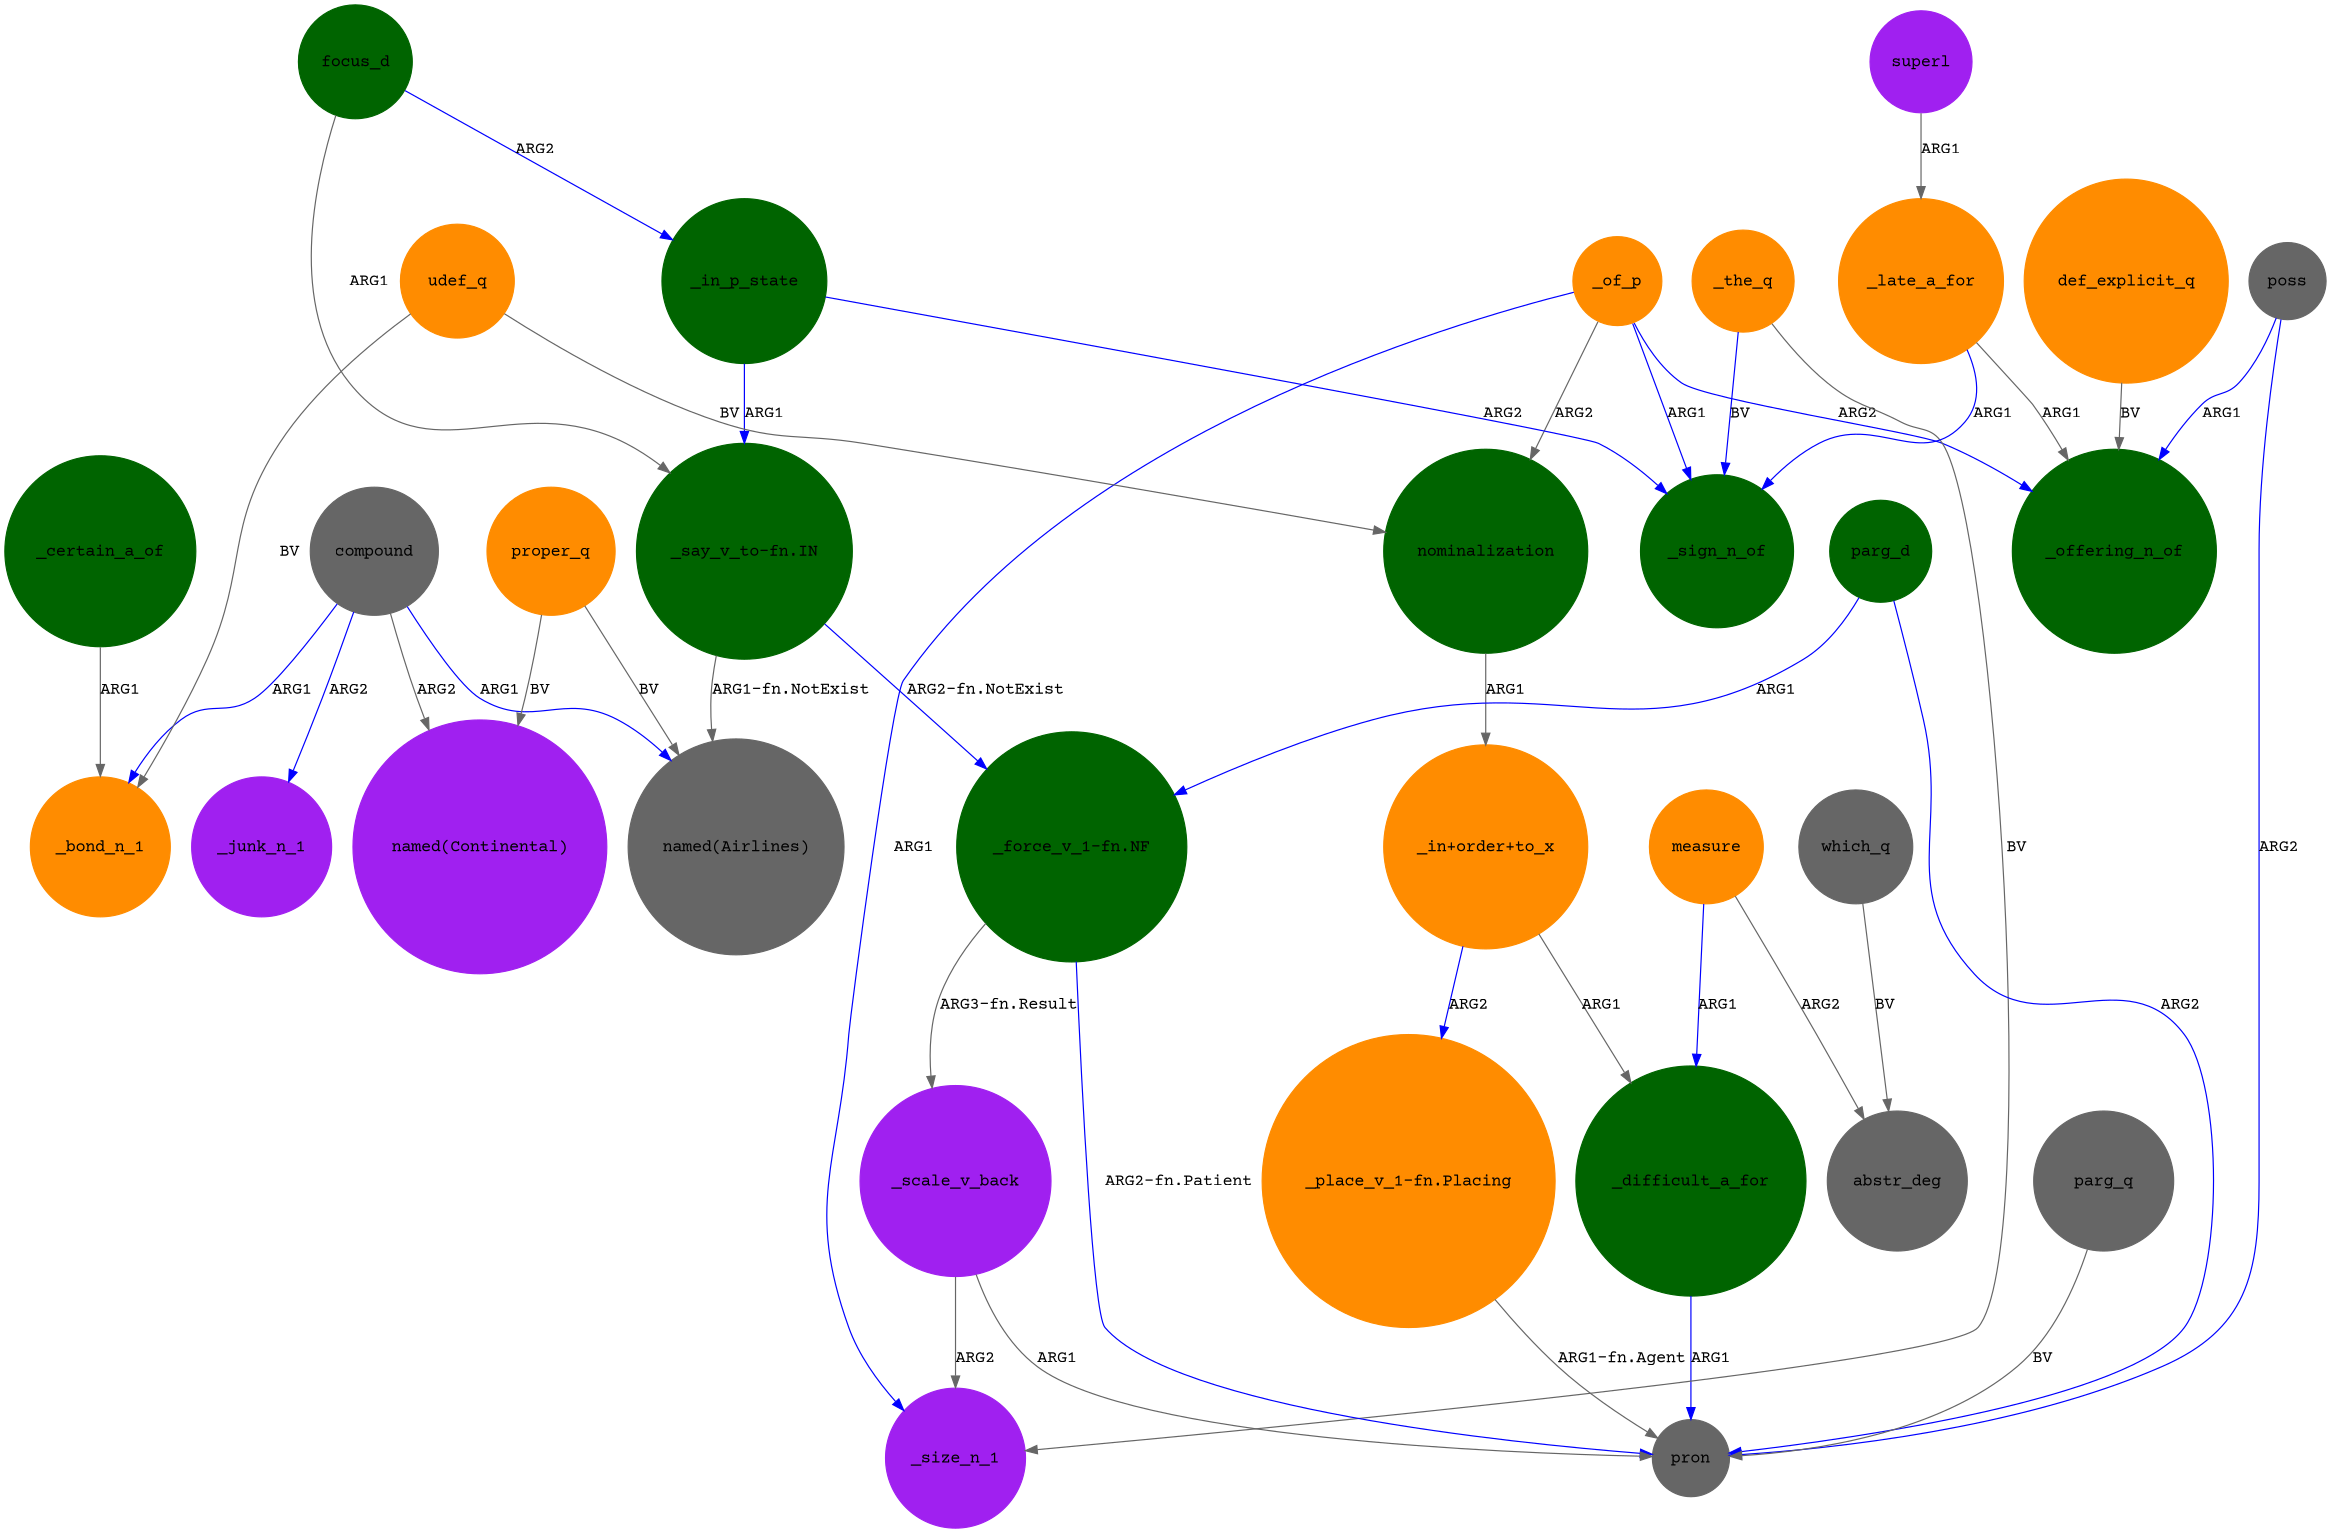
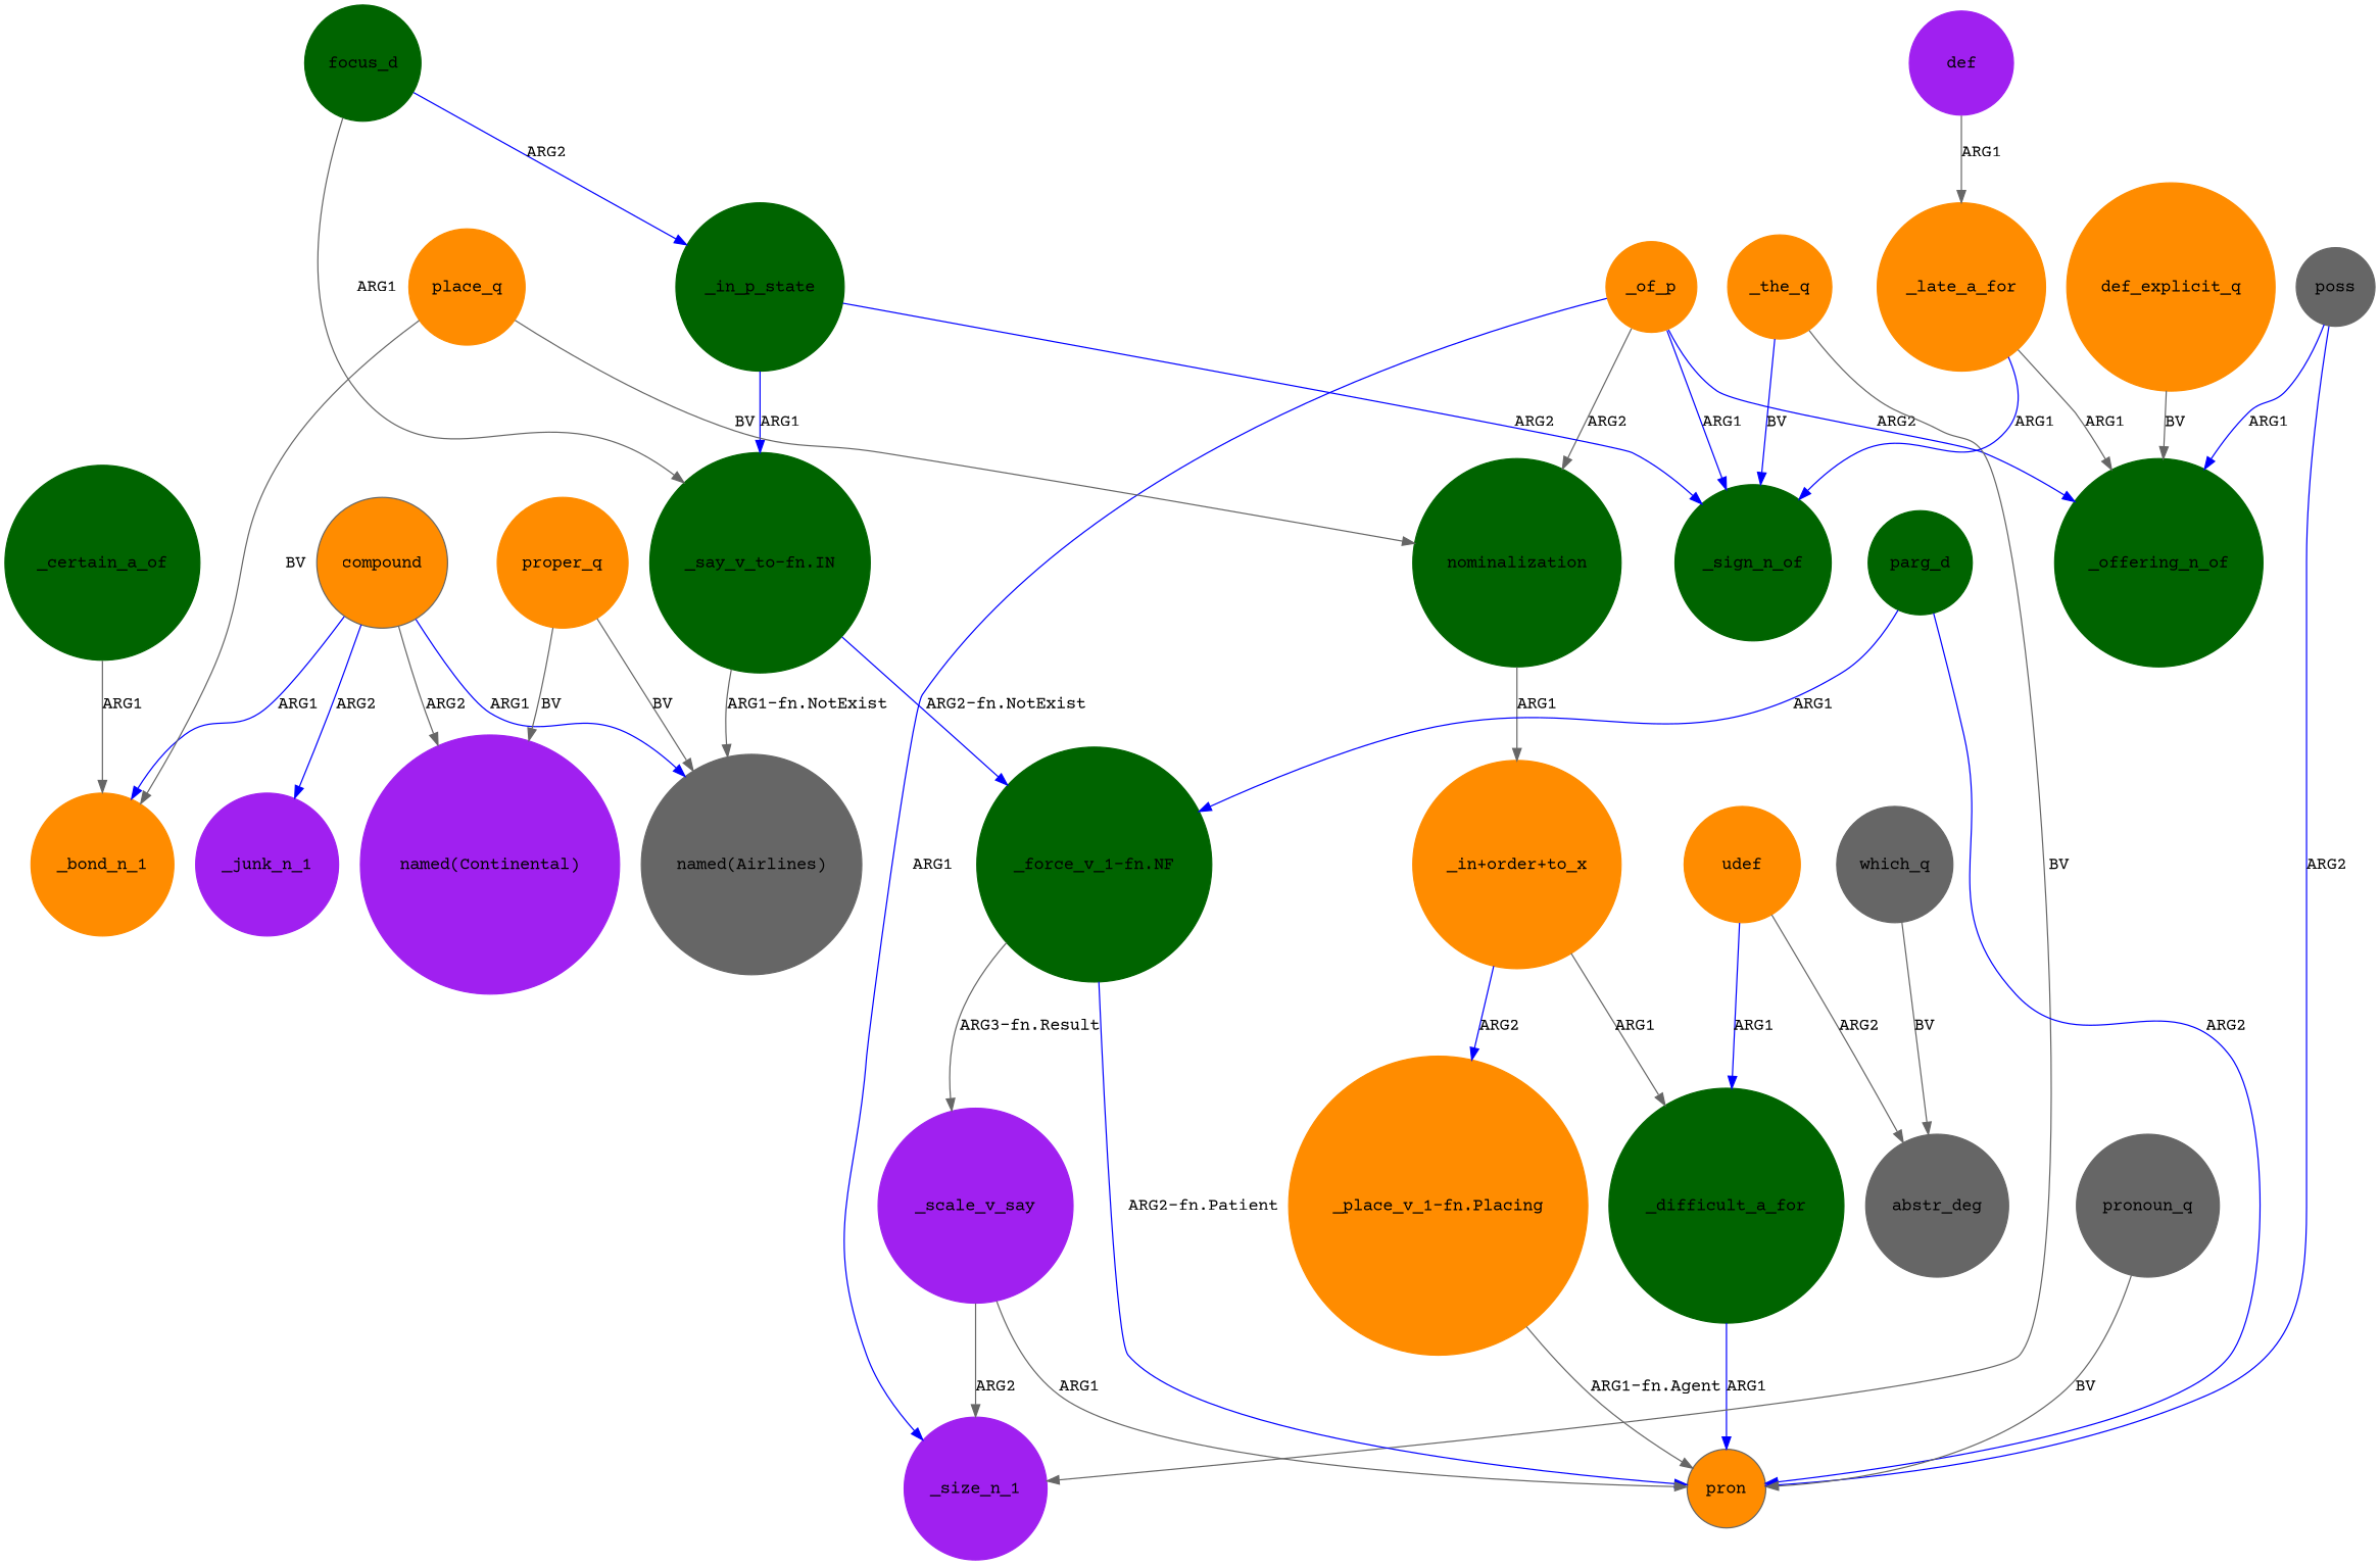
  digraph {
    fontname="Courier Prime"
    node [color=darkorange fontname="Courier Prime" shape=circle style=filled]
    edge [color=gray40 fontname="Courier Prime"]
    _bond_n_1
    _certain_a_of [color=darkgreen]
    _of_p
    _offering_n_of [color=darkgreen]
    _size_n_1 [color=purple]
    _sign_n_of [color=darkgreen]
    nominalization [color=darkgreen]
    "_in+order+to_x"
    "_place_v_1-fn.Placing"
-   pron [color=gray40]
+   pron [color=gray40 fillcolor=darkorange]
    _difficult_a_for [color=darkgreen]
-   measure
+   measure [label=udef]
    abstr_deg [color=gray40]
    _the_q
    poss [color=gray40]
-   compound [color=gray40]
+   compound [color=gray40 fillcolor=darkorange]
    "named(Continental)" [color=purple]
    "named(Airlines)" [color=gray40]
    _junk_n_1 [color=purple]
    "_force_v_1-fn.NF" [color=darkgreen]
-   _scale_v_back [color=purple]
+   _scale_v_back [color=purple label=_scale_v_say]
    focus_d [color=darkgreen]
    _in_p_state [color=darkgreen]
    "_say_v_to-fn.IN" [color=darkgreen]
-   superl [color=purple]
+   superl [color=purple label=def]
    _late_a_for
    parg_d [color=darkgreen]
-   udef_q
+   udef_q [label=place_q]
    def_explicit_q
-   pronoun_q [color=gray40 label=parg_q]
+   pronoun_q [color=gray40]
    proper_q
    which_q [color=gray40]
    _certain_a_of -> _bond_n_1 [label=ARG1]
    _of_p -> _offering_n_of [color=blue label=ARG2]
    _of_p -> _size_n_1 [color=blue label=ARG1]
    _of_p -> _sign_n_of [color=blue label=ARG1]
    _of_p -> nominalization [label=ARG2]
    nominalization -> "_in+order+to_x" [label=ARG1]
    "_in+order+to_x" -> "_place_v_1-fn.Placing" [color=blue label=ARG2]
    "_in+order+to_x" -> _difficult_a_for [label=ARG1]
    "_place_v_1-fn.Placing" -> pron [label="ARG1-fn.Agent"]
    _difficult_a_for -> pron [color=blue label=ARG1]
    measure -> _difficult_a_for [color=blue label=ARG1]
    measure -> abstr_deg [label=ARG2]
    _the_q -> _size_n_1 [label=BV]
    _the_q -> _sign_n_of [color=blue label=BV]
    poss -> _offering_n_of [color=blue label=ARG1]
    poss -> pron [color=blue label=ARG2]
    compound -> _bond_n_1 [color=blue label=ARG1]
    compound -> "named(Continental)" [label=ARG2]
    compound -> "named(Airlines)" [color=blue label=ARG1]
    compound -> _junk_n_1 [color=blue label=ARG2]
    "_force_v_1-fn.NF" -> pron [color=blue label="ARG2-fn.Patient"]
    "_force_v_1-fn.NF" -> _scale_v_back [label="ARG3-fn.Result"]
    _scale_v_back -> _size_n_1 [label=ARG2]
    _scale_v_back -> pron [label=ARG1]
    focus_d -> _in_p_state [color=blue label=ARG2]
    focus_d -> "_say_v_to-fn.IN" [label=ARG1]
    _in_p_state -> _sign_n_of [color=blue label=ARG2]
    _in_p_state -> "_say_v_to-fn.IN" [color=blue label=ARG1]
    "_say_v_to-fn.IN" -> "named(Airlines)" [label="ARG1-fn.NotExist"]
    "_say_v_to-fn.IN" -> "_force_v_1-fn.NF" [color=blue label="ARG2-fn.NotExist"]
    superl -> _late_a_for [label=ARG1]
    _late_a_for -> _offering_n_of [label=ARG1]
    _late_a_for -> _sign_n_of [color=blue label=ARG1]
    parg_d -> pron [color=blue label=ARG2]
    parg_d -> "_force_v_1-fn.NF" [color=blue label=ARG1]
    udef_q -> _bond_n_1 [label=BV]
    udef_q -> nominalization [label=BV]
    def_explicit_q -> _offering_n_of [label=BV]
    pronoun_q -> pron [label=BV]
    proper_q -> "named(Continental)" [label=BV]
    proper_q -> "named(Airlines)" [label=BV]
    which_q -> abstr_deg [label=BV]
  }
